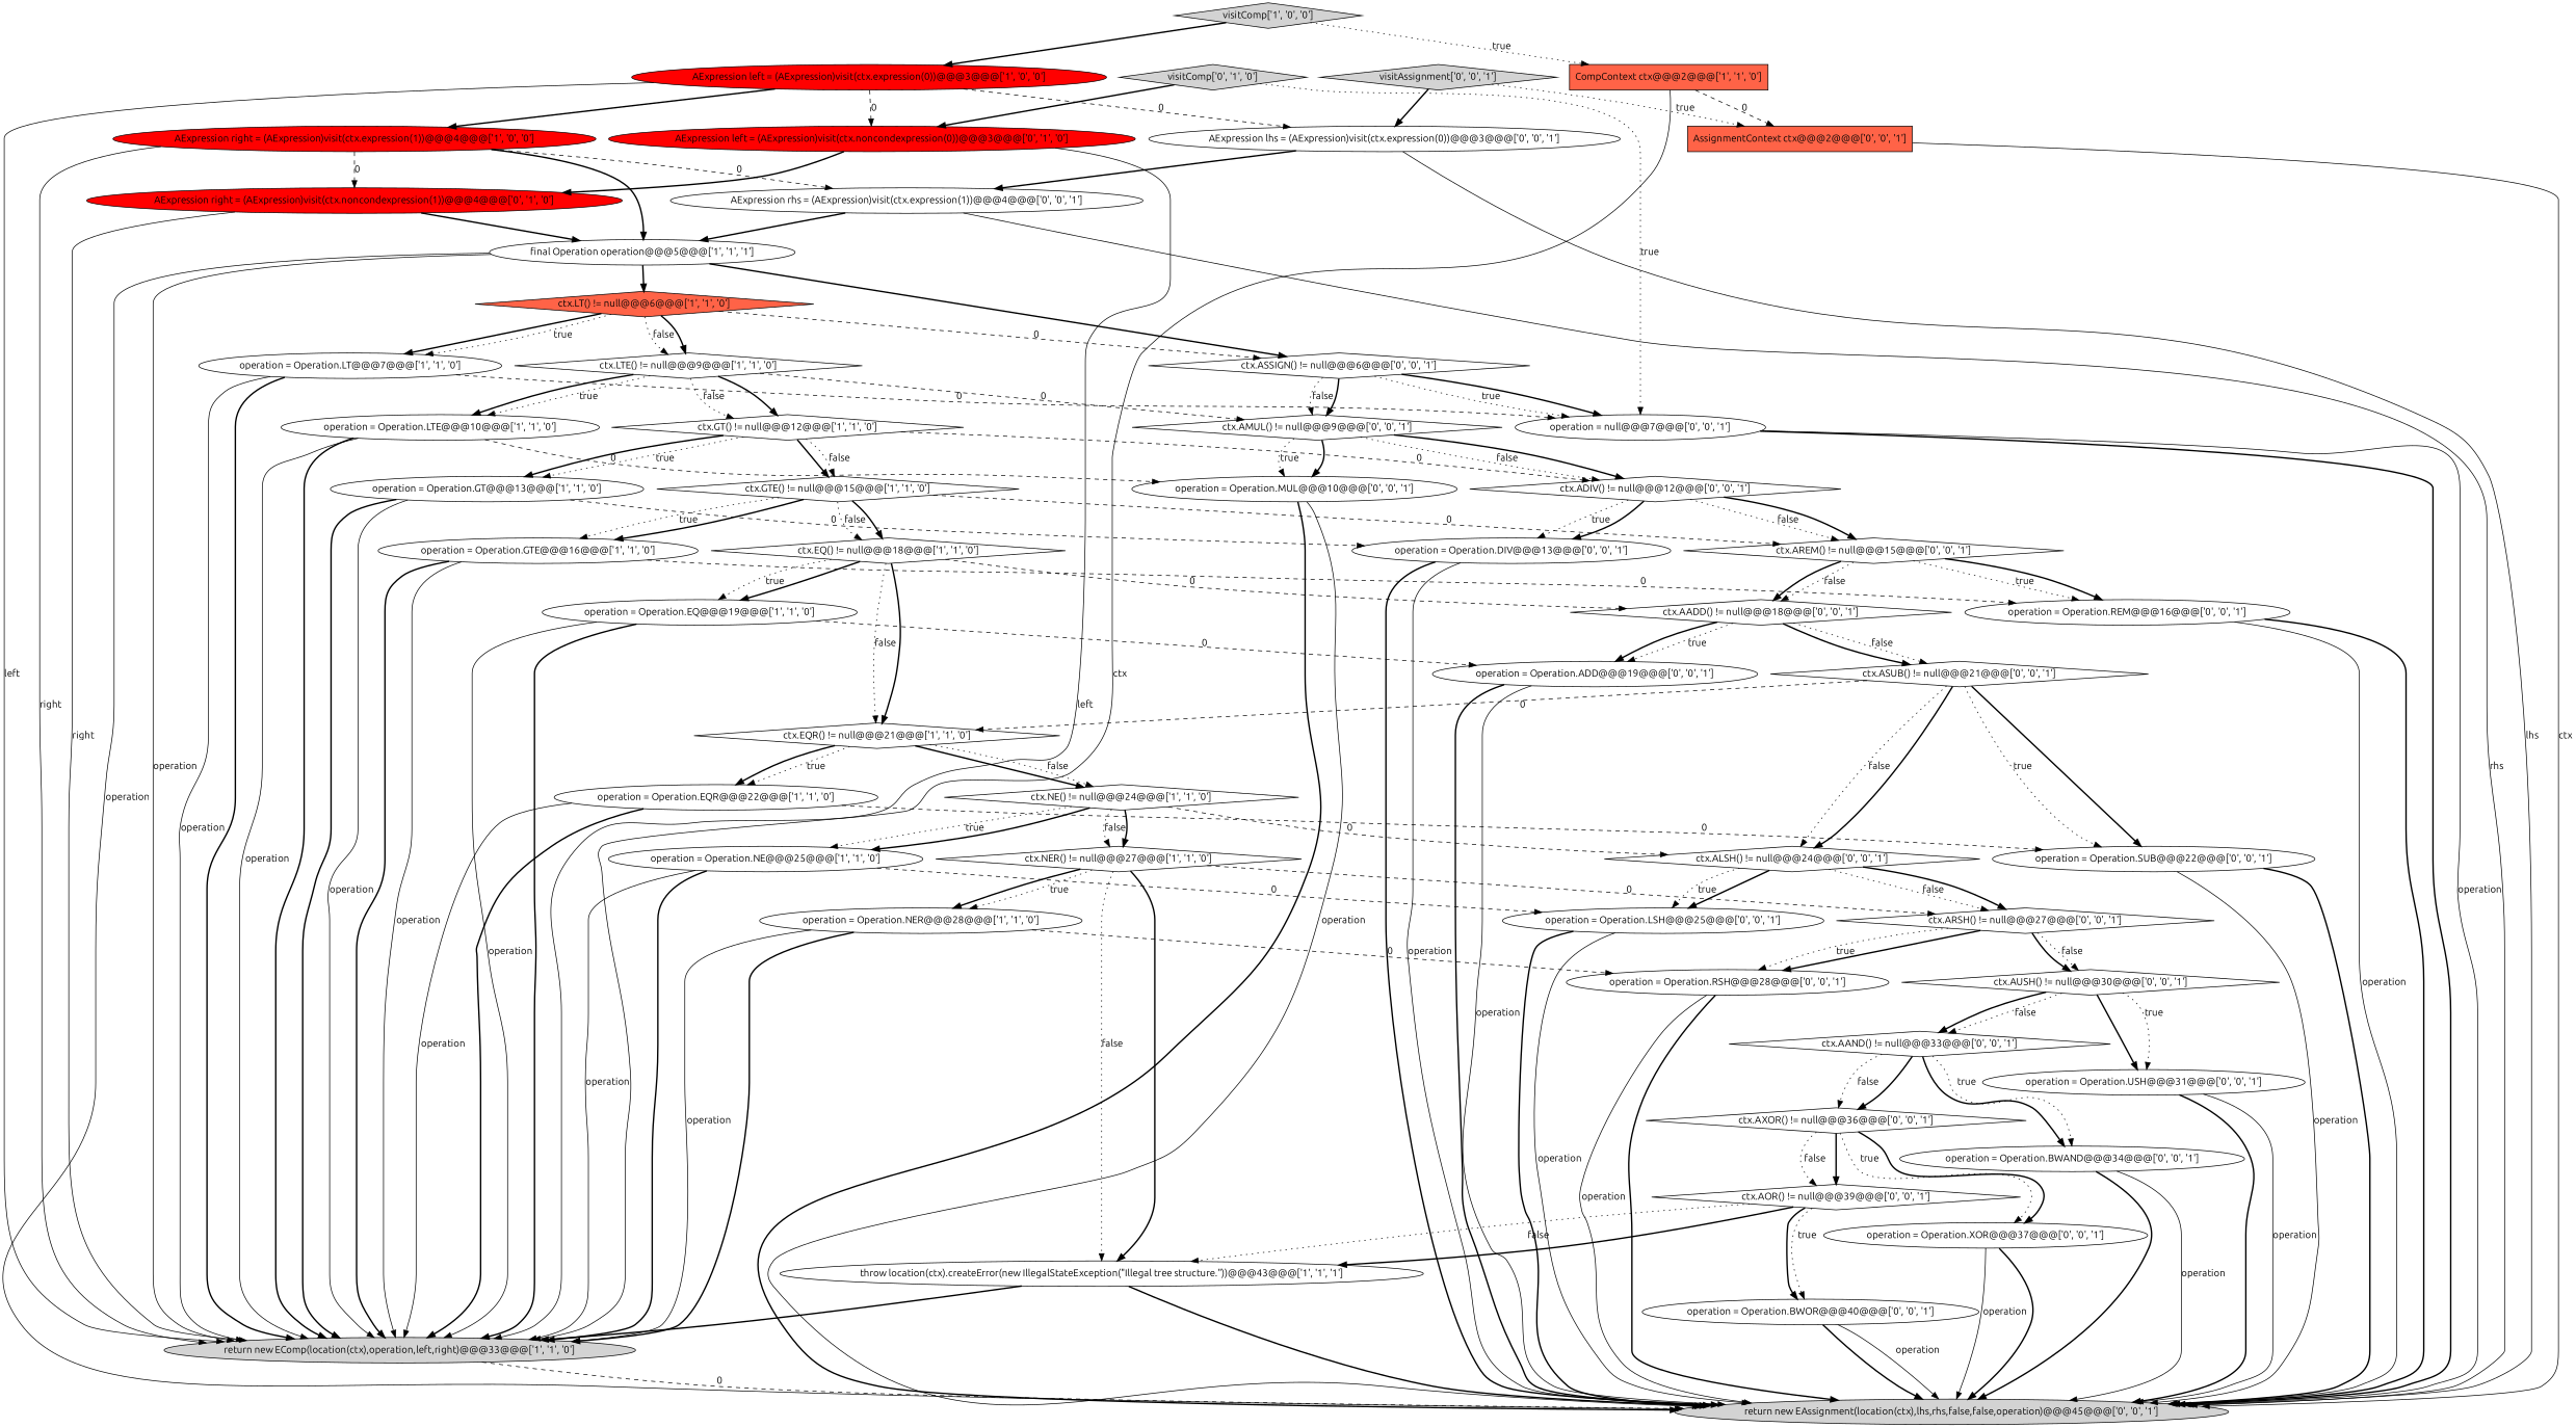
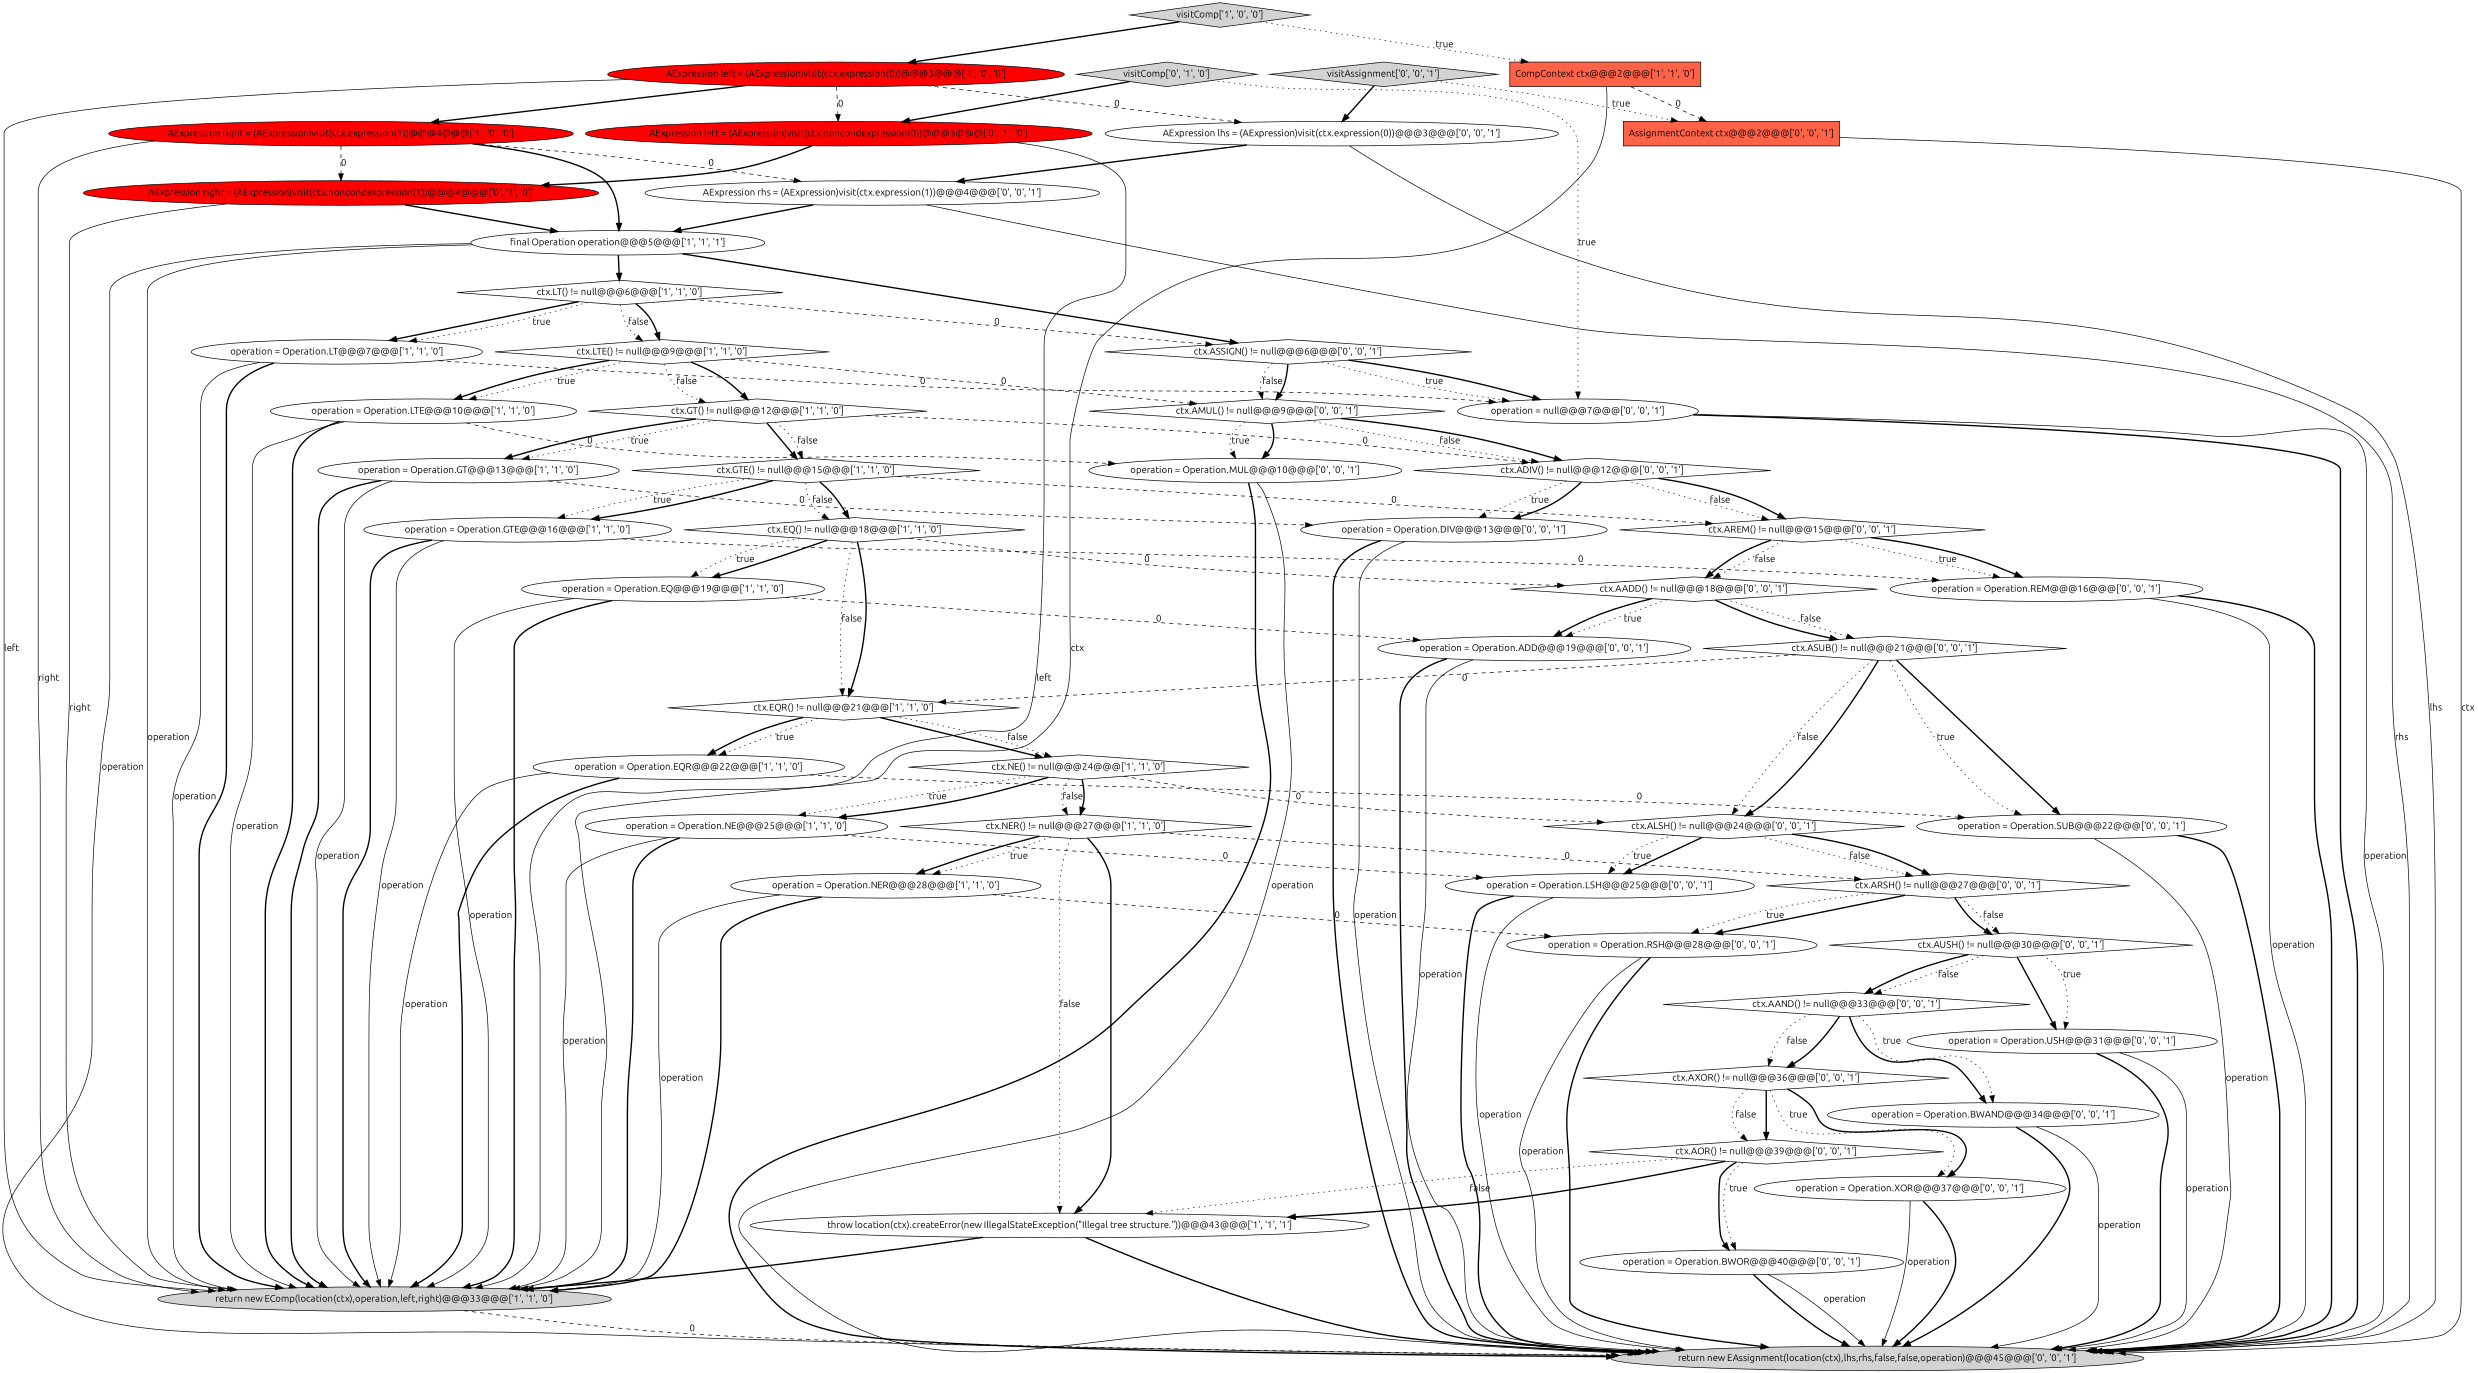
  digraph {
    fontname=Ubuntu
    node [fillcolor=white fontname=Ubuntu shape=ellipse style=filled]
    edge [fontname=Ubuntu style=bold]
    n1 [fillcolor=lightgray label="return new EComp(location(ctx),operation,left,right)@@@33@@@['1', '1', '0']"]
    n2 [fillcolor=lightgray label="return new EAssignment(location(ctx),lhs,rhs,false,false,operation)@@@45@@@['0', '0', '1']"]
    n3 [fillcolor=lightgray label="visitAssignment['0', '0', '1']" shape=diamond]
    n4 [label="AExpression lhs = (AExpression)visit(ctx.expression(0))@@@3@@@['0', '0', '1']"]
    n5 [fillcolor=tomato label="AssignmentContext ctx@@@2@@@['0', '0', '1']" shape=box]
    n6 [label="AExpression rhs = (AExpression)visit(ctx.expression(1))@@@4@@@['0', '0', '1']"]
    n7 [fillcolor=red label="AExpression right = (AExpression)visit(ctx.noncondexpression(1))@@@4@@@['0', '1', '0']"]
    n8 [label="final Operation operation@@@5@@@['1', '1', '1']"]
-   n9 [fillcolor=tomato label="ctx.LT() != null@@@6@@@['1', '1', '0']" shape=diamond]
+   n9 [label="ctx.LT() != null@@@6@@@['1', '1', '0']" shape=diamond]
    n10 [label="ctx.ASSIGN() != null@@@6@@@['0', '0', '1']" shape=diamond]
    n11 [label="ctx.ARSH() != null@@@27@@@['0', '0', '1']" shape=diamond]
    n12 [label="operation = Operation.RSH@@@28@@@['0', '0', '1']"]
    n13 [label="ctx.AUSH() != null@@@30@@@['0', '0', '1']" shape=diamond]
    n14 [label="ctx.AAND() != null@@@33@@@['0', '0', '1']" shape=diamond]
    n15 [label="operation = Operation.USH@@@31@@@['0', '0', '1']"]
    n16 [label="ctx.AOR() != null@@@39@@@['0', '0', '1']" shape=diamond]
    n17 [label="operation = Operation.BWOR@@@40@@@['0', '0', '1']"]
    n18 [label="throw location(ctx).createError(new IllegalStateException(\"Illegal tree structure.\"))@@@43@@@['1', '1', '1']"]
    n19 [label="ctx.ASUB() != null@@@21@@@['0', '0', '1']" shape=diamond]
    n20 [label="operation = Operation.SUB@@@22@@@['0', '0', '1']"]
    n21 [label="ctx.ALSH() != null@@@24@@@['0', '0', '1']" shape=diamond]
    n22 [label="ctx.EQR() != null@@@21@@@['1', '1', '0']" shape=diamond]
    n23 [label="operation = Operation.LSH@@@25@@@['0', '0', '1']"]
    n24 [label="operation = Operation.REM@@@16@@@['0', '0', '1']"]
    n25 [label="ctx.NER() != null@@@27@@@['1', '1', '0']" shape=diamond]
    n26 [label="operation = Operation.NER@@@28@@@['1', '1', '0']"]
    n27 [label="operation = Operation.EQ@@@19@@@['1', '1', '0']"]
    n28 [label="operation = Operation.ADD@@@19@@@['0', '0', '1']"]
    n29 [label="ctx.NE() != null@@@24@@@['1', '1', '0']" shape=diamond]
    n30 [label="operation = Operation.NE@@@25@@@['1', '1', '0']"]
    n31 [label="operation = Operation.BWAND@@@34@@@['0', '0', '1']"]
    n32 [label="ctx.AXOR() != null@@@36@@@['0', '0', '1']" shape=diamond]
    n33 [label="operation = Operation.XOR@@@37@@@['0', '0', '1']"]
    n34 [label="ctx.AREM() != null@@@15@@@['0', '0', '1']" shape=diamond]
    n35 [label="ctx.AADD() != null@@@18@@@['0', '0', '1']" shape=diamond]
    n36 [label="ctx.LTE() != null@@@9@@@['1', '1', '0']" shape=diamond]
    n37 [label="operation = Operation.LT@@@7@@@['1', '1', '0']"]
    n38 [label="ctx.GT() != null@@@12@@@['1', '1', '0']" shape=diamond]
    n39 [label="operation = Operation.LTE@@@10@@@['1', '1', '0']"]
    n40 [label="ctx.AMUL() != null@@@9@@@['0', '0', '1']" shape=diamond]
    n41 [label="operation = null@@@7@@@['0', '0', '1']"]
    n42 [label="operation = Operation.GTE@@@16@@@['1', '1', '0']"]
    n43 [label="ctx.EQ() != null@@@18@@@['1', '1', '0']" shape=diamond]
    n44 [label="operation = Operation.EQR@@@22@@@['1', '1', '0']"]
    n45 [fillcolor=lightgray label="visitComp['1', '0', '0']" shape=diamond]
    n46 [fillcolor=tomato label="CompContext ctx@@@2@@@['1', '1', '0']" shape=box]
    n47 [fillcolor=red label="AExpression left = (AExpression)visit(ctx.expression(0))@@@3@@@['1', '0', '0']"]
    n48 [fillcolor=red label="AExpression left = (AExpression)visit(ctx.noncondexpression(0))@@@3@@@['0', '1', '0']"]
    n49 [fillcolor=red label="AExpression right = (AExpression)visit(ctx.expression(1))@@@4@@@['1', '0', '0']"]
    n50 [label="operation = Operation.GT@@@13@@@['1', '1', '0']"]
    n51 [label="operation = Operation.DIV@@@13@@@['0', '0', '1']"]
    n52 [label="ctx.GTE() != null@@@15@@@['1', '1', '0']" shape=diamond]
    n53 [fillcolor=lightgray label="visitComp['0', '1', '0']" shape=diamond]
    n54 [label="ctx.ADIV() != null@@@12@@@['0', '0', '1']" shape=diamond]
    n55 [label="operation = Operation.MUL@@@10@@@['0', '0', '1']"]
    n1 -> n2 [label=0 style=dashed]
    n3 -> n4
    n3 -> n5 [label=true style=dotted]
    n4 -> n2 [label=lhs style=solid]
    n4 -> n6
    n5 -> n2 [label=ctx style=solid]
    n6 -> n2 [label=rhs style=solid]
    n6 -> n8
    n7 -> n1 [label=right style=solid]
    n7 -> n8
    n8 -> n1 [label=operation style=solid]
    n8 -> n2 [label=operation style=solid]
    n8 -> n9
    n8 -> n10
    n9 -> n10 [label=0 style=dashed]
    n9 -> n36 [label=false style=dotted]
    n9 -> n36
    n9 -> n37
    n9 -> n37 [label=true style=dotted]
    n10 -> n40 [label=false style=dotted]
    n10 -> n40
    n10 -> n41
    n10 -> n41 [label=true style=dotted]
    n11 -> n12
    n11 -> n12 [label=true style=dotted]
    n11 -> n13 [label=false style=dotted]
    n11 -> n13
    n12 -> n2
    n12 -> n2 [label=operation style=solid]
    n13 -> n14 [label=false style=dotted]
    n13 -> n14
    n13 -> n15 [label=true style=dotted]
    n13 -> n15
    n14 -> n31 [label=true style=dotted]
    n14 -> n31
    n14 -> n32 [label=false style=dotted]
    n14 -> n32
    n15 -> n2
    n15 -> n2 [label=operation style=solid]
    n16 -> n17 [label=true style=dotted]
    n16 -> n17
    n16 -> n18 [label=false style=dotted]
    n16 -> n18
    n17 -> n2
    n17 -> n2 [label=operation style=solid]
    n18 -> n1
    n18 -> n2
    n19 -> n20 [label=true style=dotted]
    n19 -> n20
    n19 -> n21
    n19 -> n21 [label=false style=dotted]
    n19 -> n22 [label=0 style=dashed]
    n20 -> n2
    n20 -> n2 [label=operation style=solid]
    n21 -> n11 [label=false style=dotted]
    n21 -> n11
    n21 -> n23
    n21 -> n23 [label=true style=dotted]
    n22 -> n29
    n22 -> n29 [label=false style=dotted]
    n22 -> n44 [label=true style=dotted]
    n22 -> n44
    n23 -> n2
    n23 -> n2 [label=operation style=solid]
    n24 -> n2 [label=operation style=solid]
    n24 -> n2
    n25 -> n11 [label=0 style=dashed]
    n25 -> n18 [label=false style=dotted]
    n25 -> n18
    n25 -> n26
    n25 -> n26 [label=true style=dotted]
    n26 -> n1 [label=operation style=solid]
    n26 -> n1
    n26 -> n12 [label=0 style=dashed]
    n27 -> n1
    n27 -> n1 [label=operation style=solid]
    n27 -> n28 [label=0 style=dashed]
    n28 -> n2 [label=operation style=solid]
    n28 -> n2
    n29 -> n21 [label=0 style=dashed]
    n29 -> n25 [label=false style=dotted]
    n29 -> n25
    n29 -> n30 [label=true style=dotted]
    n29 -> n30
    n30 -> n1 [label=operation style=solid]
    n30 -> n1
    n30 -> n23 [label=0 style=dashed]
    n31 -> n2
    n31 -> n2 [label=operation style=solid]
    n32 -> n16 [label=false style=dotted]
    n32 -> n16
    n32 -> n33 [label=true style=dotted]
    n32 -> n33
    n33 -> n2 [label=operation style=solid]
    n33 -> n2
    n34 -> n24 [label=true style=dotted]
    n34 -> n24
    n34 -> n35 [label=false style=dotted]
    n34 -> n35
    n35 -> n19 [label=false style=dotted]
    n35 -> n19
    n35 -> n28 [label=true style=dotted]
    n35 -> n28
    n36 -> n38 [label=false style=dotted]
    n36 -> n38
    n36 -> n39
    n36 -> n39 [label=true style=dotted]
    n36 -> n40 [label=0 style=dashed]
    n37 -> n1 [label=operation style=solid]
    n37 -> n1
    n37 -> n41 [label=0 style=dashed]
    n38 -> n50 [label=true style=dotted]
    n38 -> n50
    n38 -> n52
    n38 -> n52 [label=false style=dotted]
    n38 -> n54 [label=0 style=dashed]
    n39 -> n1
    n39 -> n1 [label=operation style=solid]
    n39 -> n55 [label=0 style=dashed]
    n40 -> n54
    n40 -> n54 [label=false style=dotted]
    n40 -> n55
    n40 -> n55 [label=true style=dotted]
    n41 -> n2
    n41 -> n2 [label=operation style=solid]
    n42 -> n1
    n42 -> n1 [label=operation style=solid]
    n42 -> n24 [label=0 style=dashed]
    n43 -> n22
    n43 -> n22 [label=false style=dotted]
    n43 -> n27 [label=true style=dotted]
    n43 -> n27
    n43 -> n35 [label=0 style=dashed]
    n44 -> n1 [label=operation style=solid]
    n44 -> n1
    n44 -> n20 [label=0 style=dashed]
    n45 -> n46 [label=true style=dotted]
    n45 -> n47
    n46 -> n1 [label=ctx style=solid]
    n46 -> n5 [label=0 style=dashed]
    n47 -> n1 [label=left style=solid]
    n47 -> n4 [label=0 style=dashed]
    n47 -> n48 [label=0 style=dashed]
    n47 -> n49
    n48 -> n1 [label=left style=solid]
    n48 -> n7
    n49 -> n1 [label=right style=solid]
    n49 -> n6 [label=0 style=dashed]
    n49 -> n7 [label=0 style=dashed]
    n49 -> n8
    n50 -> n1
    n50 -> n1 [label=operation style=solid]
    n50 -> n51 [label=0 style=dashed]
    n51 -> n2 [label=operation style=solid]
    n51 -> n2
    n52 -> n34 [label=0 style=dashed]
    n52 -> n42 [label=true style=dotted]
    n52 -> n42
    n52 -> n43 [label=false style=dotted]
    n52 -> n43
    n53 -> n41 [label=true style=dotted]
    n53 -> n48
    n54 -> n34 [label=false style=dotted]
    n54 -> n34
    n54 -> n51 [label=true style=dotted]
    n54 -> n51
    n55 -> n2 [label=operation style=solid]
    n55 -> n2
  }
